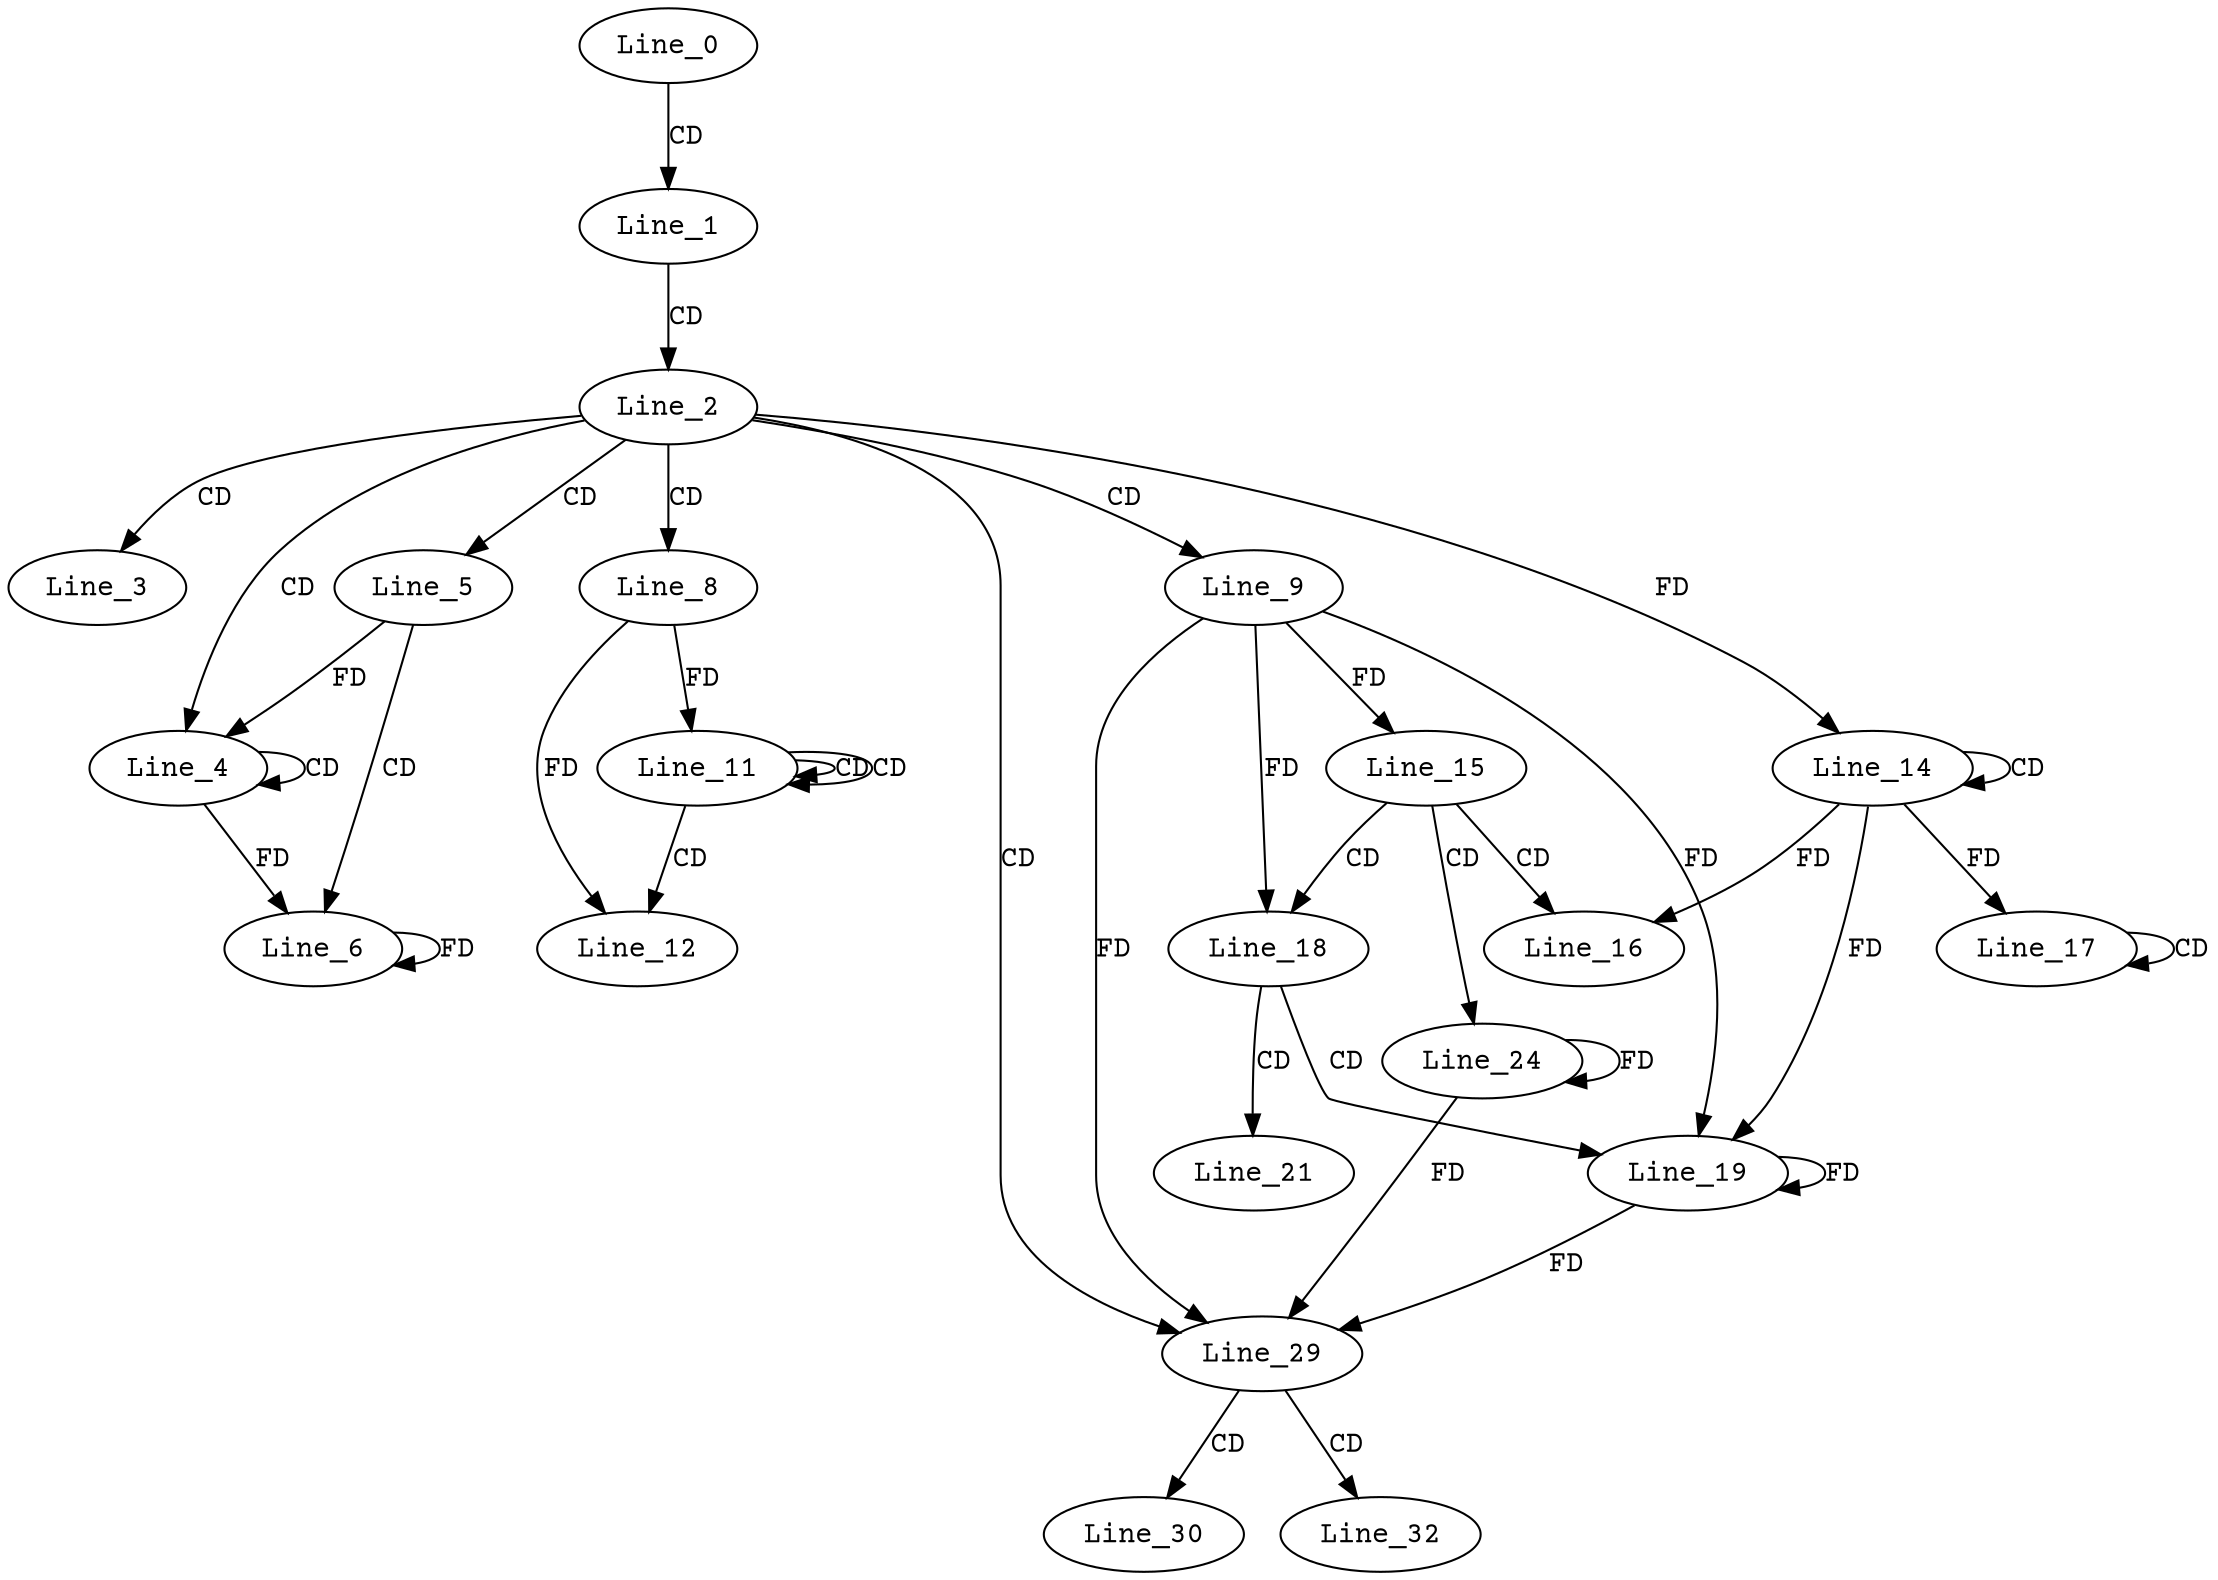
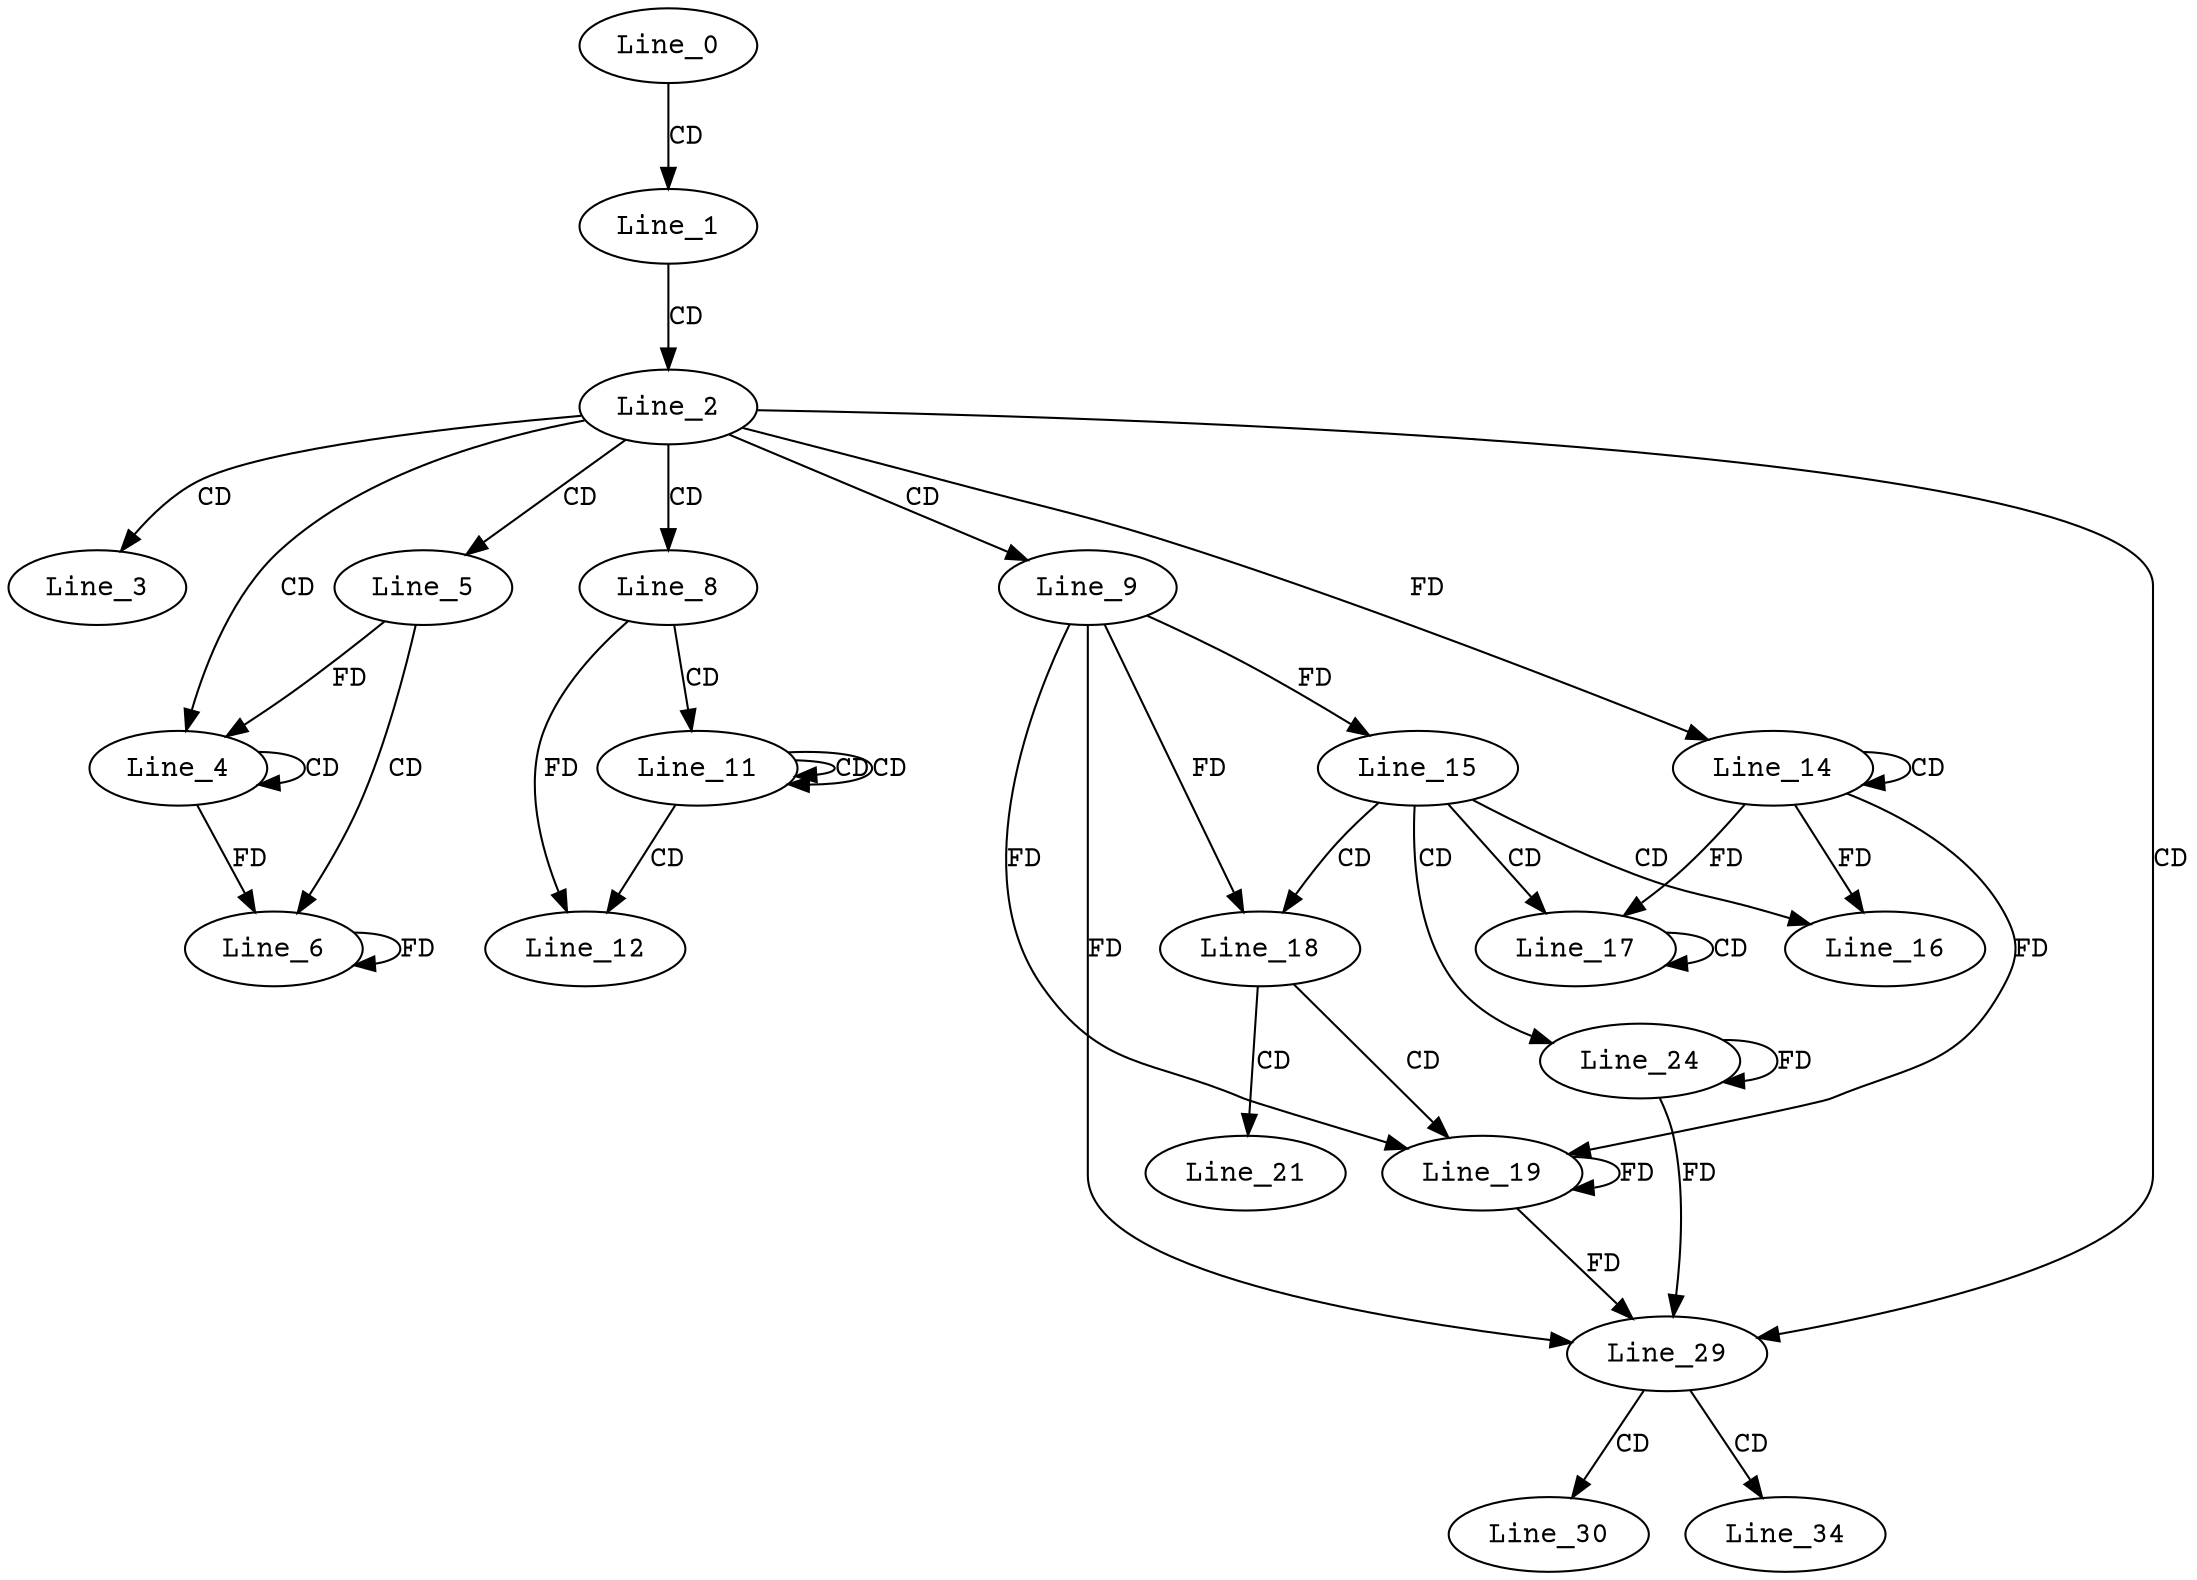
  digraph {
    fontname="Courier Prime"
    node [fontname="Courier Prime"]
    edge [fontname="Courier Prime"]
    Line_0
    Line_1
    Line_2
    Line_3
    Line_4
    Line_5
    Line_8
    Line_9
    Line_14
    Line_29
    Line_6
    Line_11
    Line_12
    Line_15
    Line_18
    Line_19
    Line_16
    Line_17
    Line_30
-   Line_32
+   Line_32 [label=Line_34]
    Line_24
    Line_21
    Line_0 -> Line_1 [label=CD]
    Line_1 -> Line_2 [label=CD]
    Line_2 -> Line_3 [label=CD]
    Line_2 -> Line_4 [label=CD]
    Line_2 -> Line_5 [label=CD]
    Line_2 -> Line_8 [label=CD]
    Line_2 -> Line_9 [label=CD]
    Line_2 -> Line_14 [label=FD]
    Line_2 -> Line_29 [label=CD]
    Line_4 -> Line_4 [label=CD]
    Line_4 -> Line_6 [label=FD]
    Line_5 -> Line_4 [label=FD]
    Line_5 -> Line_6 [label=CD]
-   Line_8 -> Line_11 [label=FD]
+   Line_8 -> Line_11 [label=CD]
    Line_8 -> Line_12 [label=FD]
    Line_9 -> Line_29 [label=FD]
    Line_9 -> Line_15 [label=FD]
    Line_9 -> Line_18 [label=FD]
    Line_9 -> Line_19 [label=FD]
    Line_14 -> Line_14 [label=CD]
    Line_14 -> Line_19 [label=FD]
    Line_14 -> Line_16 [label=FD]
    Line_14 -> Line_17 [label=FD]
    Line_29 -> Line_30 [label=CD]
    Line_29 -> Line_32 [label=CD]
    Line_6 -> Line_6 [label=FD]
    Line_11 -> Line_11 [label=CD]
    Line_11 -> Line_11 [label=CD]
    Line_11 -> Line_12 [label=CD]
    Line_15 -> Line_18 [label=CD]
    Line_15 -> Line_16 [label=CD]
+   Line_15 -> Line_17 [label=CD]
    Line_15 -> Line_24 [label=CD]
    Line_18 -> Line_19 [label=CD]
    Line_18 -> Line_21 [label=CD]
    Line_19 -> Line_29 [label=FD]
    Line_19 -> Line_19 [label=FD]
    Line_17 -> Line_17 [label=CD]
    Line_24 -> Line_29 [label=FD]
    Line_24 -> Line_24 [label=FD]
  }
